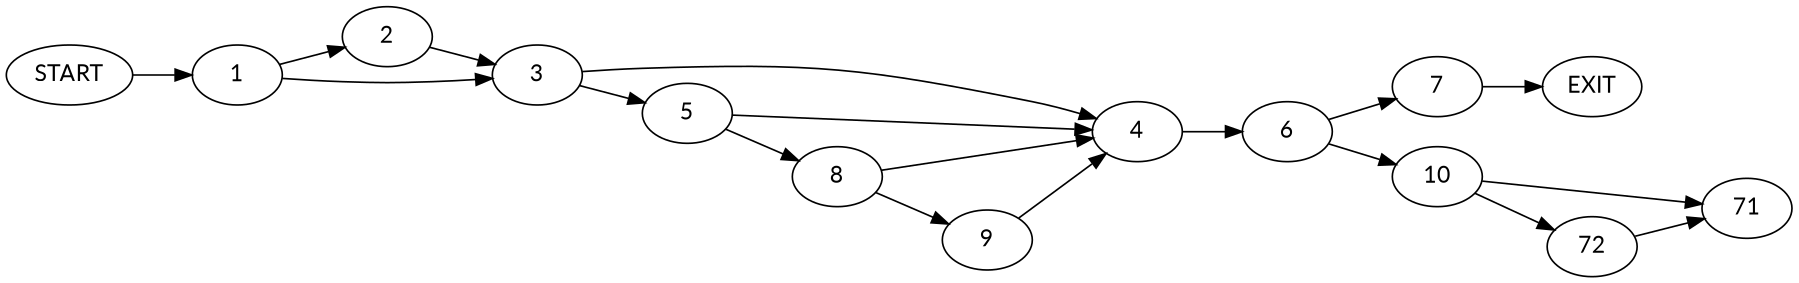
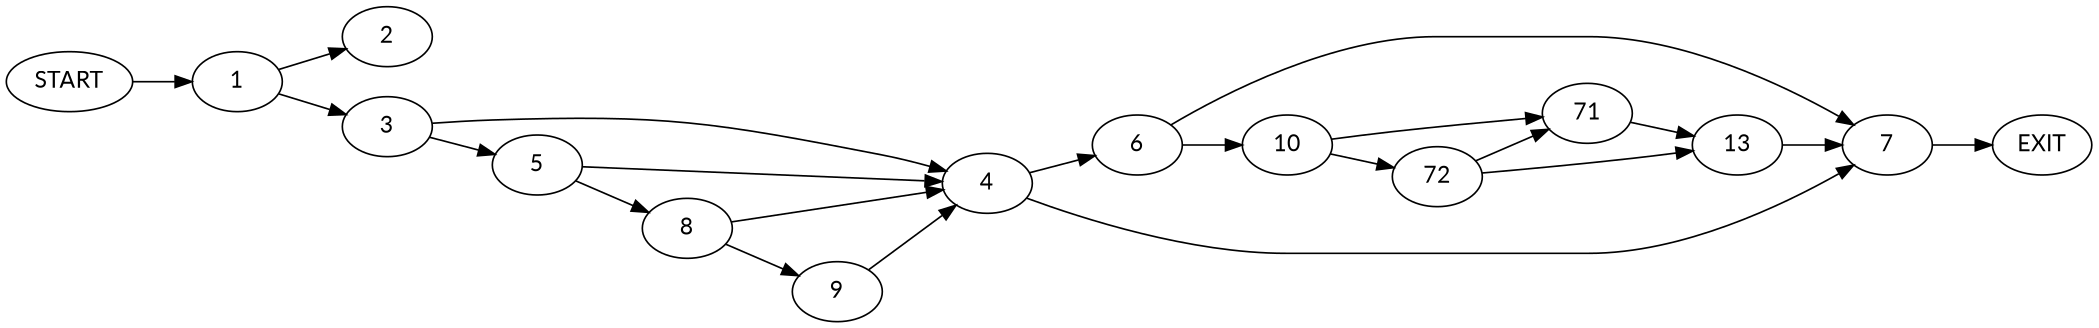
  digraph {
    fontname=Lato
    rankdir=LR
    node [fontname=Lato]
    edge [fontname=Lato]
    n1 [label=START]
    1
    2
    3
    n5 [label=EXIT]
    4
    5
    6
    7
    8
    10
    9
    n13 [label=71]
    n14 [label=72]
+   13
    n1 -> 1
    1 -> 2
    1 -> 3
-   2 -> 3
    3 -> 4
    3 -> 5
    4 -> 6
+   4 -> 7
    5 -> 4
    5 -> 8
    6 -> 7
    6 -> 10
    7 -> n5
    8 -> 4
    8 -> 9
    10 -> n13
    10 -> n14
    9 -> 4
+   n13 -> 13
    n14 -> n13
+   n14 -> 13
+   13 -> 7
  }
